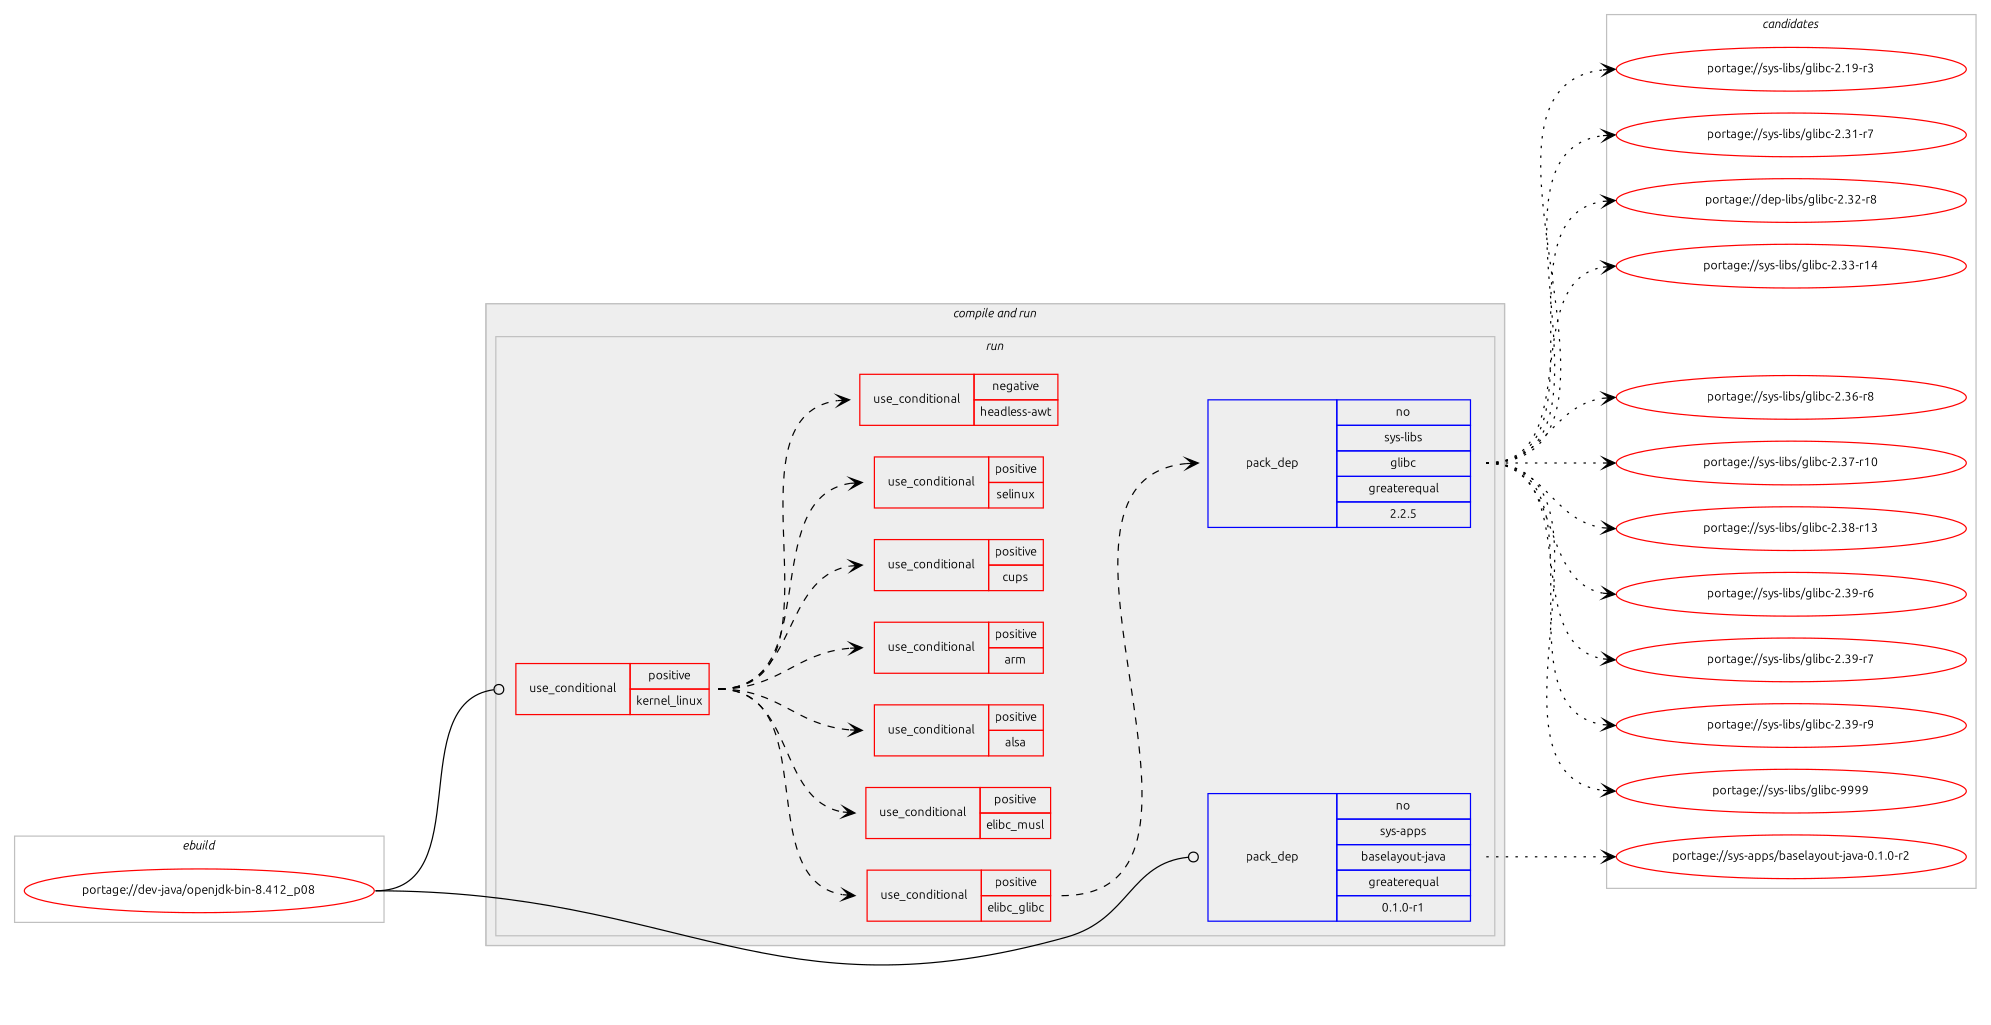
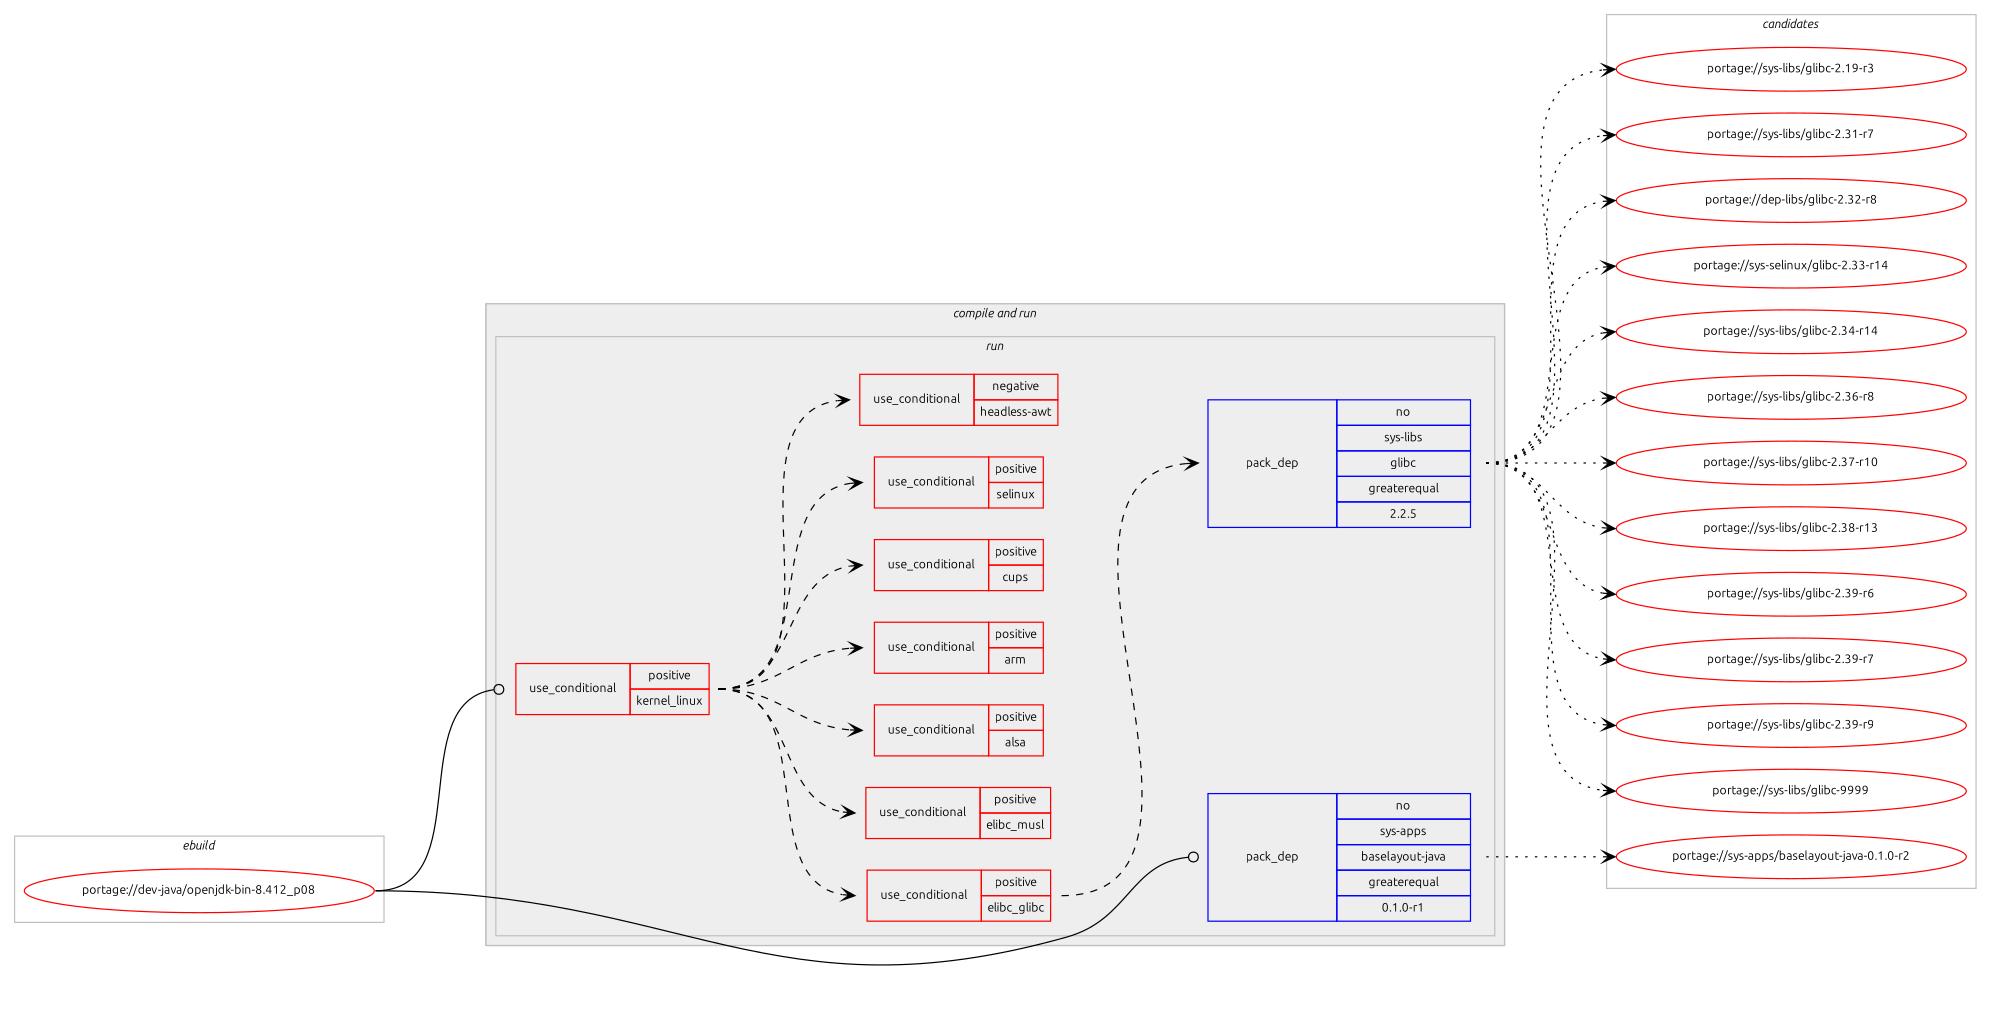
  digraph {
    compound=true
    concentrate=true
    fontname=Ubuntu
    fontsize=10
    newrank=true
    rankdir=LR
    ranksep=1.5
    node [color=red fontname=Ubuntu fontsize=10]
    edge [arrowhead=vee fontname=Ubuntu headport=w style=dotted tailport=e weight=100]
    n1 [label="portage://dev-java/openjdk-bin-8.412_p08" width=4]
    n2 [color=blue label=<<TABLE BORDER="0" CELLBORDER="1" CELLSPACING="0" CELLPADDING="4" WIDTH="220"><TR><TD ROWSPAN="6" CELLPADDING="30">pack_dep</TD></TR><TR><TD WIDTH="110">no</TD></TR><TR><TD>sys-libs</TD></TR><TR><TD>glibc</TD></TR><TR><TD>greaterequal</TD></TR><TR><TD>2.2.5</TD></TR></TABLE>> shape=none]
    n3 [label=<<TABLE BORDER="0" CELLBORDER="1" CELLSPACING="0" CELLPADDING="4"><TR><TD ROWSPAN="3" CELLPADDING="10">use_conditional</TD></TR><TR><TD>positive</TD></TR><TR><TD>elibc_glibc</TD></TR></TABLE>> shape=none]
    n4 [label=<<TABLE BORDER="0" CELLBORDER="1" CELLSPACING="0" CELLPADDING="4"><TR><TD ROWSPAN="3" CELLPADDING="10">use_conditional</TD></TR><TR><TD>positive</TD></TR><TR><TD>elibc_musl</TD></TR></TABLE>> shape=none]
    n5 [label=<<TABLE BORDER="0" CELLBORDER="1" CELLSPACING="0" CELLPADDING="4"><TR><TD ROWSPAN="3" CELLPADDING="10">use_conditional</TD></TR><TR><TD>positive</TD></TR><TR><TD>alsa</TD></TR></TABLE>> shape=none]
    n6 [label=<<TABLE BORDER="0" CELLBORDER="1" CELLSPACING="0" CELLPADDING="4"><TR><TD ROWSPAN="3" CELLPADDING="10">use_conditional</TD></TR><TR><TD>positive</TD></TR><TR><TD>arm</TD></TR></TABLE>> shape=none]
    n7 [label=<<TABLE BORDER="0" CELLBORDER="1" CELLSPACING="0" CELLPADDING="4"><TR><TD ROWSPAN="3" CELLPADDING="10">use_conditional</TD></TR><TR><TD>positive</TD></TR><TR><TD>cups</TD></TR></TABLE>> shape=none]
    n8 [label=<<TABLE BORDER="0" CELLBORDER="1" CELLSPACING="0" CELLPADDING="4"><TR><TD ROWSPAN="3" CELLPADDING="10">use_conditional</TD></TR><TR><TD>positive</TD></TR><TR><TD>selinux</TD></TR></TABLE>> shape=none]
    n9 [label=<<TABLE BORDER="0" CELLBORDER="1" CELLSPACING="0" CELLPADDING="4"><TR><TD ROWSPAN="3" CELLPADDING="10">use_conditional</TD></TR><TR><TD>negative</TD></TR><TR><TD>headless-awt</TD></TR></TABLE>> shape=none]
    n10 [label=<<TABLE BORDER="0" CELLBORDER="1" CELLSPACING="0" CELLPADDING="4"><TR><TD ROWSPAN="3" CELLPADDING="10">use_conditional</TD></TR><TR><TD>positive</TD></TR><TR><TD>kernel_linux</TD></TR></TABLE>> shape=none]
    n11 [color=blue label=<<TABLE BORDER="0" CELLBORDER="1" CELLSPACING="0" CELLPADDING="4" WIDTH="220"><TR><TD ROWSPAN="6" CELLPADDING="30">pack_dep</TD></TR><TR><TD WIDTH="110">no</TD></TR><TR><TD>sys-apps</TD></TR><TR><TD>baselayout-java</TD></TR><TR><TD>greaterequal</TD></TR><TR><TD>0.1.0-r1</TD></TR></TABLE>> shape=none]
    n12 [label="portage://sys-libs/glibc-2.19-r3" width=4]
    n13 [label="portage://sys-libs/glibc-2.31-r7" width=4]
    n14 [label="portage://dep-libs/glibc-2.32-r8" width=4]
-   n15 [label="portage://sys-libs/glibc-2.33-r14" width=4]
+   n15 [label="portage://sys-selinux/glibc-2.33-r14" width=4]
+   n16 [label="portage://sys-libs/glibc-2.34-r14" width=4]
    n17 [label="portage://sys-libs/glibc-2.36-r8" width=4]
    n18 [label="portage://sys-libs/glibc-2.37-r10" width=4]
    n19 [label="portage://sys-libs/glibc-2.38-r13" width=4]
    n20 [label="portage://sys-libs/glibc-2.39-r6" width=4]
    n21 [label="portage://sys-libs/glibc-2.39-r7" width=4]
    n22 [label="portage://sys-libs/glibc-2.39-r9" width=4]
    n23 [label="portage://sys-libs/glibc-9999" width=4]
    n24 [label="portage://sys-apps/baselayout-java-0.1.0-r2" width=4]
    subgraph cluster_1 {
      color=gray
      label=<<i>ebuild</i>>
      rank=same
      n1
    }
    subgraph cluster_2 {
      color=gray
      label=<<i>dependencies</i>>
      subgraph cluster_3 {
        color=gray
        fillcolor="#eeeeee"
        label=<<i>compile</i>>
        style=filled
      }
      subgraph cluster_4 {
        color=gray
        fillcolor="#eeeeee"
        label=<<i>compile and run</i>>
        style=filled
      }
      subgraph cluster_5 {
        color=gray
        fillcolor="#eeeeee"
        label=<<i>run</i>>
        style=filled
        subgraph sub_6 {
          color=gray
          fillcolor="#eeeeee"
          label=<<i>run</i>>
          style=filled
          n10
          subgraph sub_7 {
            color=gray
            fillcolor="#eeeeee"
            label=<<i>run</i>>
            style=filled
            n3
            subgraph sub_8 {
              color=gray
              fillcolor="#eeeeee"
              label=<<i>run</i>>
              style=filled
              n2
            }
          }
          subgraph sub_9 {
            color=gray
            fillcolor="#eeeeee"
            label=<<i>run</i>>
            style=filled
            n4
          }
          subgraph sub_10 {
            color=gray
            fillcolor="#eeeeee"
            label=<<i>run</i>>
            style=filled
            n5
          }
          subgraph sub_11 {
            color=gray
            fillcolor="#eeeeee"
            label=<<i>run</i>>
            style=filled
            n6
          }
          subgraph sub_12 {
            color=gray
            fillcolor="#eeeeee"
            label=<<i>run</i>>
            style=filled
            n7
          }
          subgraph sub_13 {
            color=gray
            fillcolor="#eeeeee"
            label=<<i>run</i>>
            style=filled
            n8
          }
          subgraph sub_14 {
            color=gray
            fillcolor="#eeeeee"
            label=<<i>run</i>>
            style=filled
            n9
          }
        }
        subgraph sub_15 {
          color=gray
          fillcolor="#eeeeee"
          label=<<i>run</i>>
          style=filled
          n11
        }
      }
    }
    subgraph cluster_16 {
      color=gray
      label=<<i>candidates</i>>
      rank=same
      subgraph sub_17 {
        color=black
        label=<<i>candidates</i>>
        nodesep=1
        rank=same
        n12
        n13
        n14
        n15
+       n16
        n17
        n18
        n19
        n20
        n21
        n22
        n23
      }
      subgraph sub_18 {
        color=black
        label=<<i>candidates</i>>
        nodesep=1
        rank=same
        n24
      }
    }
    n1 -> n10 [arrowhead=odot style=solid weight=20]
    n1 -> n11 [arrowhead=odot style=solid weight=20]
    n2 -> n12
    n2 -> n13
    n2 -> n14
    n2 -> n15
+   n2 -> n16
    n2 -> n17
    n2 -> n18
    n2 -> n19
    n2 -> n20
    n2 -> n21
    n2 -> n22
    n2 -> n23
    n3 -> n2 [style=dashed weight=20]
    n10 -> n3 [style=dashed weight=20]
    n10 -> n4 [style=dashed weight=20]
    n10 -> n5 [style=dashed weight=20]
    n10 -> n6 [style=dashed weight=20]
    n10 -> n7 [style=dashed weight=20]
    n10 -> n8 [style=dashed weight=20]
    n10 -> n9 [style=dashed weight=20]
    n11 -> n24
  }
